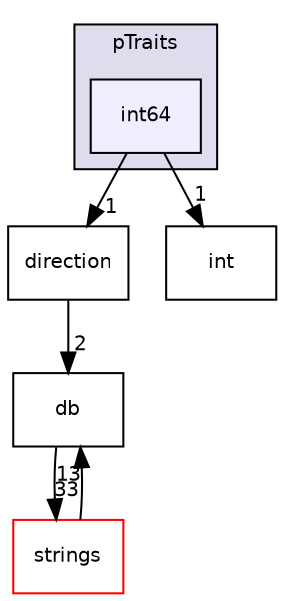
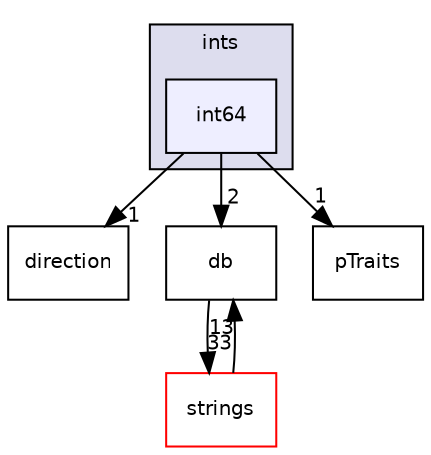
  digraph {
    compound=true
    node [fontname=Helvetica fontsize=10 shape=box]
    edge [headlabel=1 labeldistance=1.5 labelfontname=Helvetica labelfontsize=10]
    n1 [fillcolor="#eeeeff" label=int64 pencolor=black style=filled]
    n2 [label=direction]
    n3 [color=black label=db]
-   n4 [label=int]
+   n4 [label=pTraits]
    n5 [color=red label=strings]
    subgraph cluster_1 {
      bgcolor="#ddddee"
      fontname=Helvetica
      fontsize=10
-     label=pTraits
+     label=ints
      pencolor=black
      n1
    }
    n1 -> n2
-   n2 -> n3 [headlabel=2]
+   n1 -> n3 [headlabel=2]
    n1 -> n4
    n3 -> n5 [headlabel=33]
    n5 -> n3 [headlabel=13]
  }
